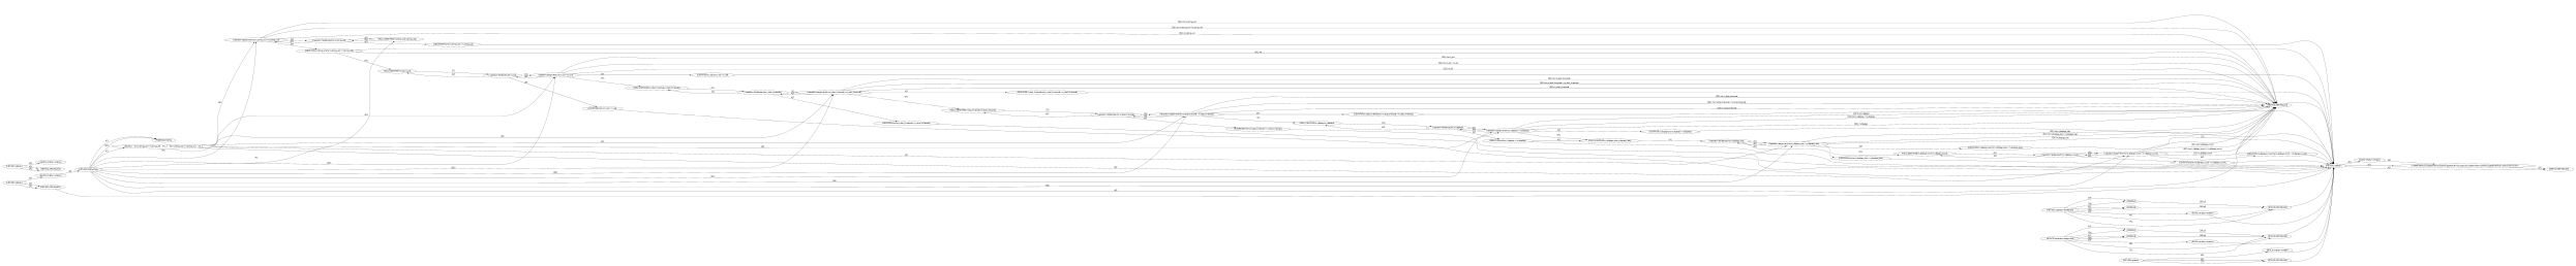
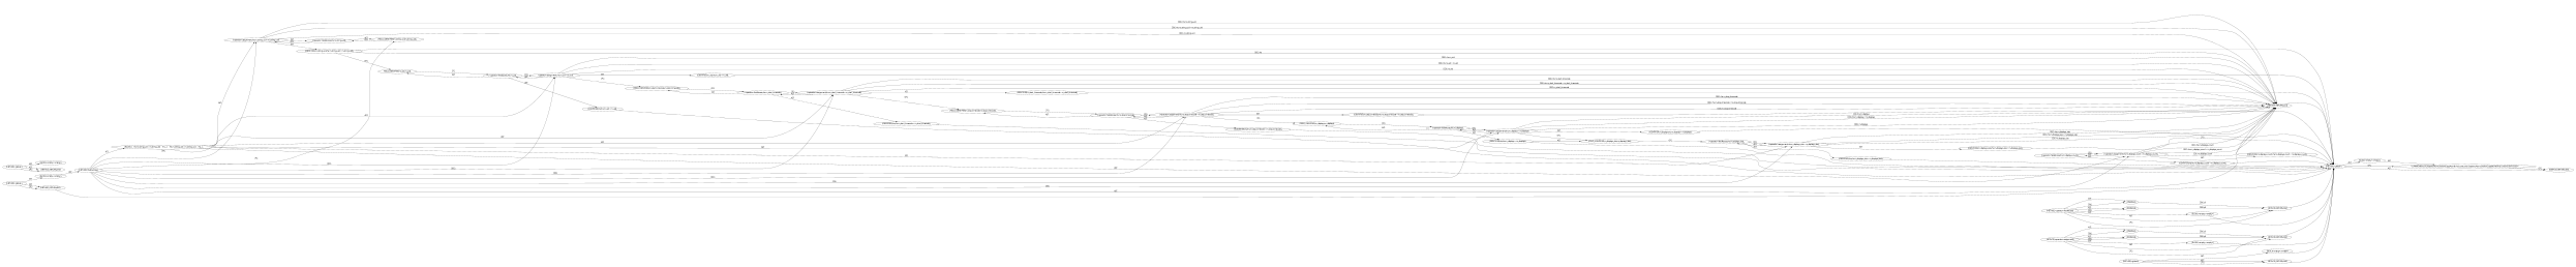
  digraph {
    fontname=Montserrat
    rankdir=LR
    node [fontname=Montserrat]
    edge [fontname=Montserrat]
    n1 [label=<(METHOD,&lt;global&gt;)<SUB>1</SUB>>]
    n2 [label=<(BLOCK,&lt;empty&gt;,&lt;empty&gt;)<SUB>1</SUB>>]
    n3 [label=<(METHOD_RETURN,ANY)<SUB>1</SUB>>]
    n4 [label=<(METHOD,ShallowCopy)<SUB>1</SUB>>]
    n5 [label=<(METHOD,&lt;global&gt;)<SUB>1</SUB>>]
-   n6 [label=<(PARAM,Atom&amp; rhs)<SUB>1</SUB>>]
    n7 [label=<(BLOCK,{     rhs.m_string_uid = m_string_uid;     rhs....,{     rhs.m_string_uid = m_string_uid;     rhs....)<SUB>2</SUB>>]
    n8 [label=<(&lt;operator&gt;.assignment,rhs.m_string_uid = m_string_uid)<SUB>3</SUB>>]
    n9 [label=<(FIELD_IDENTIFIER,m_string_uid,m_string_uid)<SUB>3</SUB>>]
    n10 [label=<(&lt;operator&gt;.assignment,rhs.m_uid = m_uid)<SUB>4</SUB>>]
    n11 [label=<(&lt;operator&gt;.assignment,rhs.m_start_timecode = m_start_timecode)<SUB>5</SUB>>]
    n12 [label=<(&lt;operator&gt;.assignment,rhs.m_stop_timecode = m_stop_timecode)<SUB>6</SUB>>]
    n13 [label=<(&lt;operator&gt;.assignment,rhs.m_displays = m_displays)<SUB>7</SUB>>]
    n14 [label=<(&lt;operator&gt;.assignment,rhs.m_displays_size = m_displays_size)<SUB>8</SUB>>]
    n15 [label=<(&lt;operator&gt;.assignment,rhs.m_displays_count = m_displays_count)<SUB>9</SUB>>]
    n16 [label=<(METHOD_RETURN,void)<SUB>1</SUB>>]
    n17 [label=<(&lt;operator&gt;.fieldAccess,rhs.m_string_uid)<SUB>3</SUB>>]
    n18 [label=<(IDENTIFIER,m_string_uid,rhs.m_string_uid = m_string_uid)<SUB>3</SUB>>]
    n19 [label=<(&lt;operator&gt;.fieldAccess,rhs.m_uid)<SUB>4</SUB>>]
    n20 [label=<(IDENTIFIER,m_uid,rhs.m_uid = m_uid)<SUB>4</SUB>>]
    n21 [label=<(FIELD_IDENTIFIER,m_start_timecode,m_start_timecode)<SUB>5</SUB>>]
    n22 [label=<(&lt;operator&gt;.fieldAccess,rhs.m_start_timecode)<SUB>5</SUB>>]
    n23 [label=<(IDENTIFIER,m_start_timecode,rhs.m_start_timecode = m_start_timecode)<SUB>5</SUB>>]
    n24 [label=<(FIELD_IDENTIFIER,m_stop_timecode,m_stop_timecode)<SUB>6</SUB>>]
    n25 [label=<(&lt;operator&gt;.fieldAccess,rhs.m_stop_timecode)<SUB>6</SUB>>]
    n26 [label=<(IDENTIFIER,m_stop_timecode,rhs.m_stop_timecode = m_stop_timecode)<SUB>6</SUB>>]
    n27 [label=<(FIELD_IDENTIFIER,m_displays,m_displays)<SUB>7</SUB>>]
    n28 [label=<(&lt;operator&gt;.fieldAccess,rhs.m_displays)<SUB>7</SUB>>]
    n29 [label=<(IDENTIFIER,m_displays,rhs.m_displays = m_displays)<SUB>7</SUB>>]
    n30 [label=<(FIELD_IDENTIFIER,m_displays_size,m_displays_size)<SUB>8</SUB>>]
    n31 [label=<(&lt;operator&gt;.fieldAccess,rhs.m_displays_size)<SUB>8</SUB>>]
    n32 [label=<(IDENTIFIER,m_displays_size,rhs.m_displays_size = m_displays_size)<SUB>8</SUB>>]
-   n33 [label=<(FIELD_IDENTIFIER,m_displays_count,m_displays_count)<SUB>9</SUB>>]
    n34 [label=<(&lt;operator&gt;.fieldAccess,rhs.m_displays_count)<SUB>9</SUB>>]
    n35 [label=<(IDENTIFIER,m_displays_count,rhs.m_displays_count = m_displays_count)<SUB>9</SUB>>]
-   n36 [label=<(IDENTIFIER,rhs,rhs.m_string_uid = m_string_uid)<SUB>3</SUB>>]
    n37 [label=<(FIELD_IDENTIFIER,m_uid,m_uid)<SUB>4</SUB>>]
    n38 [label=<(BLOCK,&lt;empty&gt;,&lt;empty&gt;)<SUB>1</SUB>>]
    n39 [label="<(UNKNOWN,void Chapters::Atom::ShallowCopy(Atom&amp; rhs) const,void Chapters::Atom::ShallowCopy(Atom&amp; rhs) const)<SUB>1</SUB>>"]
    n40 [label=<(METHOD_RETURN,ANY)<SUB>1</SUB>>]
    n41 [label=<(IDENTIFIER,rhs,rhs.m_uid = m_uid)<SUB>4</SUB>>]
    n42 [label=<(IDENTIFIER,rhs,rhs.m_start_timecode = m_start_timecode)<SUB>5</SUB>>]
    n43 [label=<(IDENTIFIER,rhs,rhs.m_stop_timecode = m_stop_timecode)<SUB>6</SUB>>]
    n44 [label=<(IDENTIFIER,rhs,rhs.m_displays = m_displays)<SUB>7</SUB>>]
    n45 [label=<(IDENTIFIER,rhs,rhs.m_displays_size = m_displays_size)<SUB>8</SUB>>]
    n46 [label=<(IDENTIFIER,rhs,rhs.m_displays_count = m_displays_count)<SUB>9</SUB>>]
    n47 [label=<(METHOD,&lt;operator&gt;.fieldAccess)>]
    n48 [label=<(PARAM,p1)>]
    n49 [label=<(PARAM,p2)>]
    n50 [label=<(BLOCK,&lt;empty&gt;,&lt;empty&gt;)>]
    n51 [label=<(METHOD_RETURN,ANY)>]
    n52 [label=<(METHOD,&lt;operator&gt;.assignment)>]
    n53 [label=<(PARAM,p1)>]
    n54 [label=<(PARAM,p2)>]
    n55 [label=<(BLOCK,&lt;empty&gt;,&lt;empty&gt;)>]
    n56 [label=<(METHOD_RETURN,ANY)>]
    n57 [label=<(METHOD,&lt;global&gt;)<SUB>1</SUB>>]
    n58 [label=<(BLOCK,&lt;empty&gt;,&lt;empty&gt;)>]
    n59 [label=<(METHOD_RETURN,ANY)>]
    n60 [label=<(METHOD,&lt;global&gt;)<SUB>1</SUB>>]
    n61 [label=<(BLOCK,&lt;empty&gt;,&lt;empty&gt;)>]
    n62 [label=<(METHOD_RETURN,ANY)>]
    n1 -> n2 [label="AST: "]
    n1 -> n3 [label="AST: "]
    n1 -> n3 [label="CFG: "]
    n2 -> n4 [label="AST: "]
    n3 -> n5
-   n4 -> n6 [label="AST: "]
-   n4 -> n6 [label="DDG: "]
    n4 -> n7 [label="AST: "]
    n4 -> n8 [label="DDG: "]
    n4 -> n9 [label="CFG: "]
    n4 -> n10 [label="DDG: "]
    n4 -> n11 [label="DDG: "]
    n4 -> n12 [label="DDG: "]
    n4 -> n13 [label="DDG: "]
    n4 -> n14 [label="DDG: "]
    n4 -> n15 [label="DDG: "]
    n4 -> n16 [label="AST: "]
    n5 -> n38 [label="AST: "]
    n5 -> n39 [label="CFG: "]
    n5 -> n40 [label="AST: "]
    n7 -> n8 [label="AST: "]
    n7 -> n10 [label="AST: "]
    n7 -> n11 [label="AST: "]
    n7 -> n12 [label="AST: "]
    n7 -> n13 [label="AST: "]
    n7 -> n14 [label="AST: "]
    n7 -> n15 [label="AST: "]
    n8 -> n16 [label="DDG: rhs.m_string_uid"]
    n8 -> n16 [label="DDG: rhs.m_string_uid = m_string_uid"]
    n8 -> n16 [label="DDG: m_string_uid"]
    n8 -> n17 [label="AST: "]
    n8 -> n18 [label="AST: "]
    n9 -> n17 [label="CFG: "]
    n10 -> n16 [label="DDG: rhs.m_uid"]
    n10 -> n16 [label="DDG: rhs.m_uid = m_uid"]
    n10 -> n16 [label="DDG: m_uid"]
    n10 -> n19 [label="AST: "]
    n10 -> n20 [label="AST: "]
    n10 -> n21 [label="CFG: "]
    n11 -> n16 [label="DDG: rhs.m_start_timecode"]
    n11 -> n16 [label="DDG: rhs.m_start_timecode = m_start_timecode"]
    n11 -> n16 [label="DDG: m_start_timecode"]
    n11 -> n22 [label="AST: "]
    n11 -> n23 [label="AST: "]
    n11 -> n24 [label="CFG: "]
    n12 -> n16 [label="DDG: rhs.m_stop_timecode"]
    n12 -> n16 [label="DDG: rhs.m_stop_timecode = m_stop_timecode"]
    n12 -> n16 [label="DDG: m_stop_timecode"]
    n12 -> n25 [label="AST: "]
    n12 -> n26 [label="AST: "]
    n12 -> n27 [label="CFG: "]
    n13 -> n16 [label="DDG: rhs.m_displays"]
    n13 -> n16 [label="DDG: rhs.m_displays = m_displays"]
    n13 -> n16 [label="DDG: m_displays"]
    n13 -> n28 [label="AST: "]
    n13 -> n29 [label="AST: "]
    n13 -> n30 [label="CFG: "]
    n14 -> n16 [label="DDG: rhs.m_displays_size"]
    n14 -> n16 [label="DDG: rhs.m_displays_size = m_displays_size"]
    n14 -> n16 [label="DDG: m_displays_size"]
    n14 -> n31 [label="AST: "]
    n14 -> n32 [label="AST: "]
-   n14 -> n33 [label="CFG: "]
    n15 -> n16 [label="CFG: "]
    n15 -> n16 [label="DDG: rhs.m_displays_count"]
    n15 -> n16 [label="DDG: rhs.m_displays_count = m_displays_count"]
    n15 -> n16 [label="DDG: m_displays_count"]
    n15 -> n34 [label="AST: "]
    n15 -> n35 [label="AST: "]
    n16 -> n5
    n17 -> n8 [label="CFG: "]
    n17 -> n9 [label="AST: "]
-   n17 -> n36 [label="AST: "]
    n18 -> n5
    n18 -> n16 [label="DDG: rhs"]
    n18 -> n37 [label="CFG: "]
    n19 -> n10 [label="CFG: "]
    n19 -> n37 [label="AST: "]
    n19 -> n41 [label="AST: "]
    n20 -> n5
    n21 -> n22 [label="CFG: "]
    n22 -> n11 [label="CFG: "]
    n22 -> n21 [label="AST: "]
    n22 -> n42 [label="AST: "]
    n23 -> n5
    n24 -> n25 [label="CFG: "]
    n25 -> n12 [label="CFG: "]
    n25 -> n24 [label="AST: "]
    n25 -> n43 [label="AST: "]
    n26 -> n5
    n27 -> n28 [label="CFG: "]
    n28 -> n13 [label="CFG: "]
    n28 -> n27 [label="AST: "]
    n28 -> n44 [label="AST: "]
    n29 -> n5
    n30 -> n31 [label="CFG: "]
    n31 -> n14 [label="CFG: "]
    n31 -> n45 [label="AST: "]
    n32 -> n5
-   n33 -> n34 [label="CFG: "]
    n34 -> n15 [label="CFG: "]
-   n34 -> n33 [label="AST: "]
    n34 -> n46 [label="AST: "]
    n35 -> n5
-   n36 -> n5
    n37 -> n19 [label="CFG: "]
    n38 -> n39 [label="AST: "]
    n39 -> n40 [label="CFG: "]
    n41 -> n5
    n42 -> n5
    n43 -> n5
    n44 -> n5
    n44 -> n30 [label="AST: "]
    n45 -> n5
    n46 -> n5
    n47 -> n48 [label="AST: "]
    n47 -> n48 [label="DDG: "]
    n47 -> n49 [label="AST: "]
    n47 -> n49 [label="DDG: "]
    n47 -> n50 [label="AST: "]
    n47 -> n51 [label="AST: "]
    n47 -> n51 [label="CFG: "]
    n48 -> n51 [label="DDG: p1"]
    n49 -> n51 [label="DDG: p2"]
    n50 -> n5
    n51 -> n5
    n52 -> n53 [label="AST: "]
    n52 -> n53 [label="DDG: "]
    n52 -> n54 [label="AST: "]
    n52 -> n54 [label="DDG: "]
    n52 -> n55 [label="AST: "]
    n52 -> n56 [label="AST: "]
    n52 -> n56 [label="CFG: "]
    n53 -> n56 [label="DDG: p1"]
    n54 -> n56 [label="DDG: p2"]
    n55 -> n5
    n56 -> n5
    n57 -> n58 [label="AST: "]
    n57 -> n59 [label="AST: "]
    n57 -> n59 [label="CFG: "]
    n58 -> n5
    n59 -> n5
    n60 -> n61 [label="AST: "]
    n60 -> n62 [label="AST: "]
    n60 -> n62 [label="CFG: "]
  }
